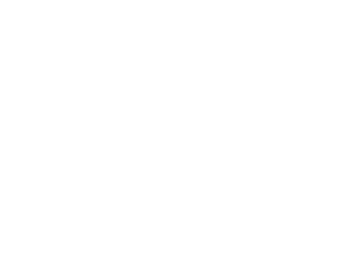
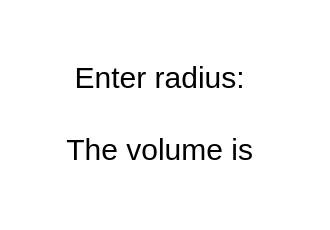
  <mxCell id="0" />
  <mxCell id="1" parent="0" />
+ <mxCell id="2" value="Enter radius:&amp;nbsp;&lt;br&gt;&lt;br&gt;The volume is&amp;nbsp;" style="text;html=1;align=center;verticalAlign=middle;resizable=0;points=[];autosize=1;strokeColor=none;fillColor=none;" vertex="1" parent="1"><mxGeometry x="20" y="20" width="90" height="50" as="geometry" /></mxCell>
